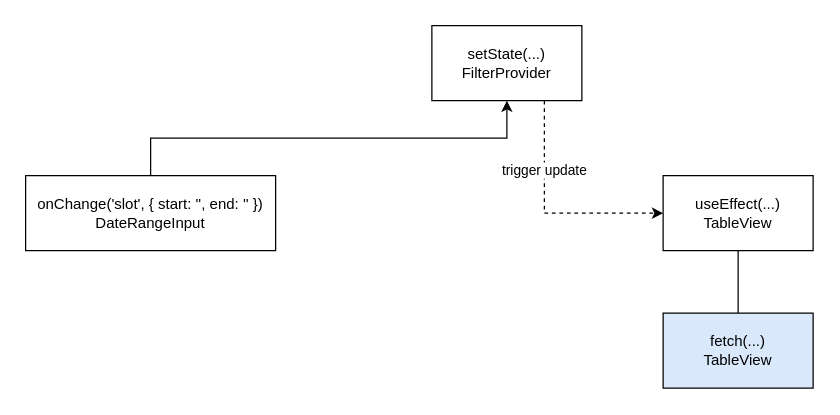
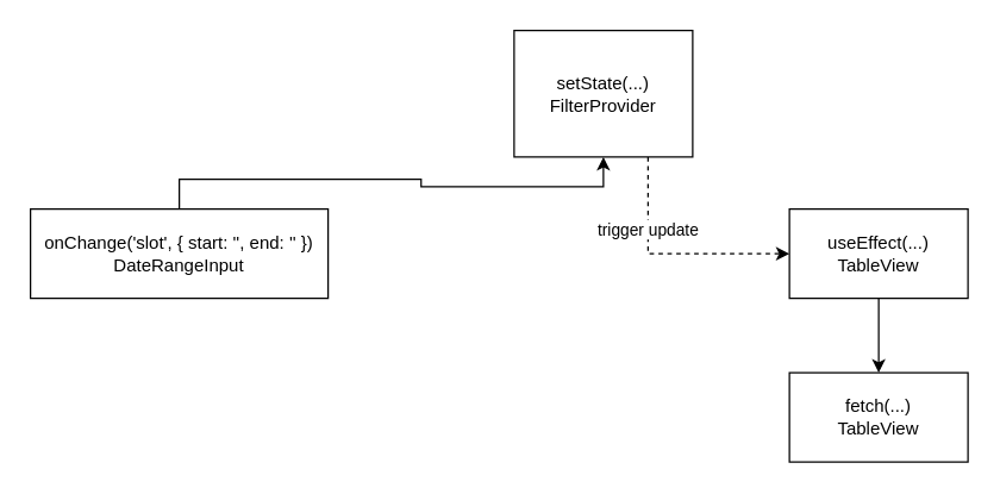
  <mxCell id="0" />
  <mxCell id="1" parent="0" />
  <mxCell id="2" value="" style="edgeStyle=orthogonalEdgeStyle;rounded=0;orthogonalLoop=1;jettySize=auto;html=1;exitX=0.5;exitY=0;exitDx=0;exitDy=0;" edge="1" parent="1" source="3" target="6"><mxGeometry relative="1" as="geometry" /></mxCell>
  <mxCell id="3" value="onChange('slot', { start: '', end: '' })&lt;br&gt;DateRangeInput" style="rounded=0;whiteSpace=wrap;html=1;" vertex="1" parent="1"><mxGeometry x="20" y="140" width="200" height="60" as="geometry" /></mxCell>
  <mxCell id="4" style="edgeStyle=orthogonalEdgeStyle;rounded=0;orthogonalLoop=1;jettySize=auto;html=1;exitX=0.75;exitY=1;exitDx=0;exitDy=0;entryX=0;entryY=0.5;entryDx=0;entryDy=0;dashed=1;" edge="1" parent="1" source="6" target="8"><mxGeometry relative="1" as="geometry" /></mxCell>
  <mxCell id="5" value="trigger update" style="edgeLabel;html=1;align=center;verticalAlign=middle;resizable=0;points=[];" vertex="1" connectable="0" parent="4"><mxGeometry x="-0.405" y="-1" relative="1" as="geometry"><mxPoint as="offset" /></mxGeometry></mxCell>
- <mxCell id="6" value="setState(...)&lt;br&gt;FilterProvider" style="rounded=0;whiteSpace=wrap;html=1;" vertex="1" parent="1"><mxGeometry x="345" y="20" width="120" height="60" as="geometry" /></mxCell>
- <mxCell id="7" value="" style="edgeStyle=orthogonalEdgeStyle;rounded=0;orthogonalLoop=1;jettySize=auto;html=1;endArrow=none;" edge="1" parent="1" source="8" target="9"><mxGeometry relative="1" as="geometry" /></mxCell>
+ <mxCell id="6" value="setState(...)&lt;br&gt;FilterProvider" style="rounded=0;whiteSpace=wrap;html=1;" vertex="1" parent="1"><mxGeometry x="345" y="20" width="120" height="85" as="geometry" /></mxCell>
+ <mxCell id="7" value="" style="edgeStyle=orthogonalEdgeStyle;rounded=0;orthogonalLoop=1;jettySize=auto;html=1;" edge="1" parent="1" source="8" target="9"><mxGeometry relative="1" as="geometry" /></mxCell>
  <mxCell id="8" value="useEffect(...)&lt;br&gt;TableView" style="rounded=0;whiteSpace=wrap;html=1;" vertex="1" parent="1"><mxGeometry x="530" y="140" width="120" height="60" as="geometry" /></mxCell>
- <mxCell id="9" value="fetch(...)&lt;br&gt;TableView" style="whiteSpace=wrap;html=1;rounded=0;fillColor=#dae8fc;" vertex="1" parent="1"><mxGeometry x="530" y="250" width="120" height="60" as="geometry" /></mxCell>
+ <mxCell id="9" value="fetch(...)&lt;br&gt;TableView" style="whiteSpace=wrap;html=1;rounded=0;" vertex="1" parent="1"><mxGeometry x="530" y="250" width="120" height="60" as="geometry" /></mxCell>
